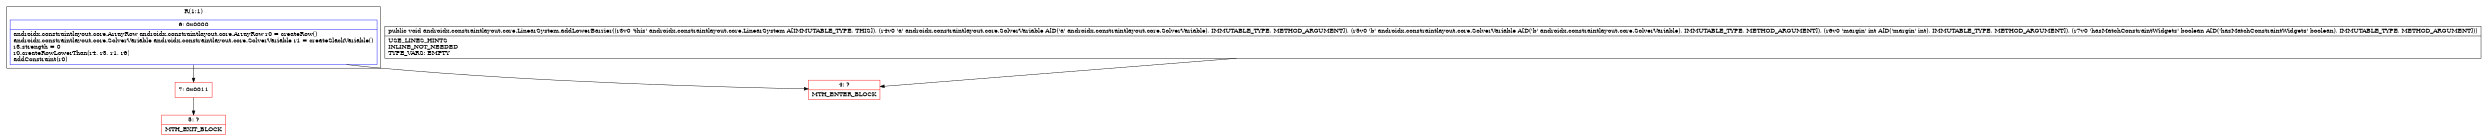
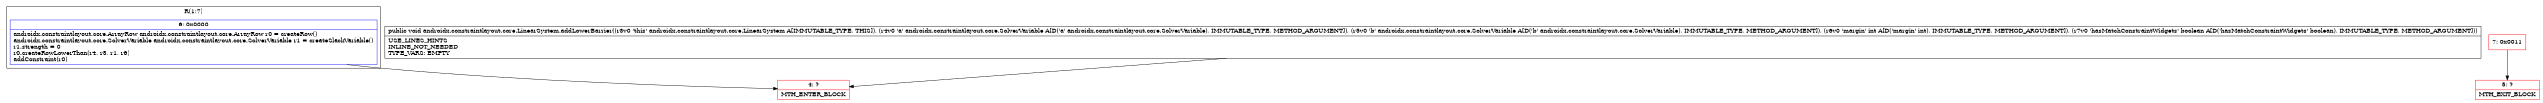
  digraph {
    node [color=red shape=record]
-   n1 [color=blue label="{6\:\ 0x0000|androidx.constraintlayout.core.ArrayRow androidx.constraintlayout.core.ArrayRow r0 = createRow()\landroidx.constraintlayout.core.SolverVariable androidx.constraintlayout.core.SolverVariable r1 = createSlackVariable()\lr8.strength = 0\lr0.createRowLowerThan(r4, r5, r1, r6)\laddConstraint(r0)\l}"]
+   n1 [color=blue label="{6\:\ 0x0000|androidx.constraintlayout.core.ArrayRow androidx.constraintlayout.core.ArrayRow r0 = createRow()\landroidx.constraintlayout.core.SolverVariable androidx.constraintlayout.core.SolverVariable r1 = createSlackVariable()\lr1.strength = 0\lr0.createRowLowerThan(r4, r5, r1, r6)\laddConstraint(r0)\l}"]
    n2 [label="{7\:\ 0x0011}"]
    n3 [label="{4\:\ ?|MTH_ENTER_BLOCK\l}"]
    n4 [label="{5\:\ ?|MTH_EXIT_BLOCK\l}"]
    n5 [label="{public void androidx.constraintlayout.core.LinearSystem.addLowerBarrier((r3v0 'this' androidx.constraintlayout.core.LinearSystem A[IMMUTABLE_TYPE, THIS]), (r4v0 'a' androidx.constraintlayout.core.SolverVariable A[D('a' androidx.constraintlayout.core.SolverVariable), IMMUTABLE_TYPE, METHOD_ARGUMENT]), (r5v0 'b' androidx.constraintlayout.core.SolverVariable A[D('b' androidx.constraintlayout.core.SolverVariable), IMMUTABLE_TYPE, METHOD_ARGUMENT]), (r6v0 'margin' int A[D('margin' int), IMMUTABLE_TYPE, METHOD_ARGUMENT]), (r7v0 'hasMatchConstraintWidgets' boolean A[D('hasMatchConstraintWidgets' boolean), IMMUTABLE_TYPE, METHOD_ARGUMENT]))  | USE_LINES_HINTS\lINLINE_NOT_NEEDED\lTYPE_VARS: EMPTY\l}" color=""]
    subgraph cluster_1 {
-     label="R(1:1)"
+     label="R(1:7)"
      n1
    }
-   n1 -> n2
    n1 -> n3
    n2 -> n4
    n5 -> n3
  }
